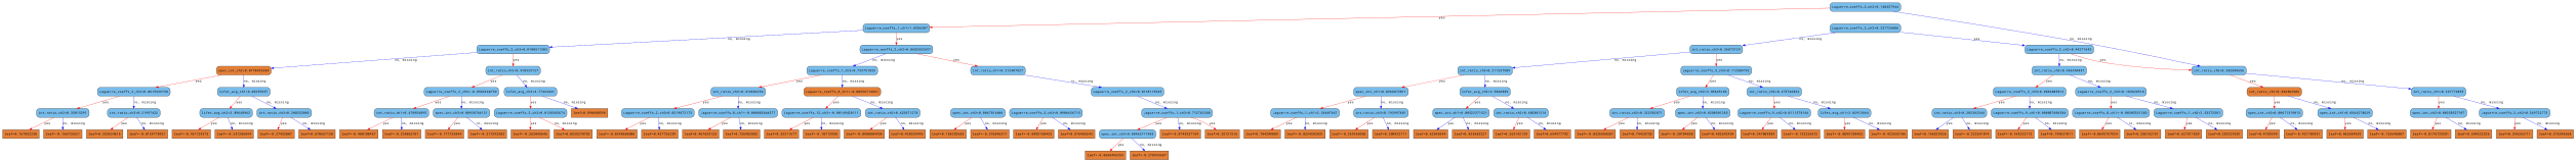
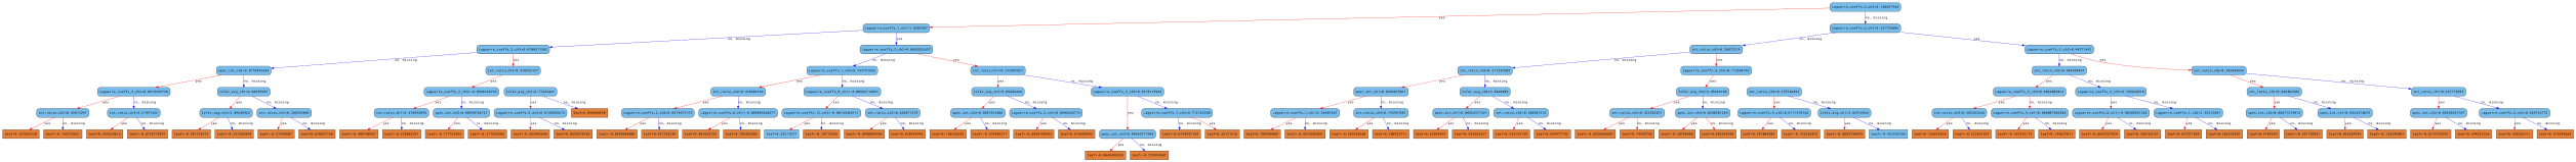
  digraph {
    fontname="Roboto Mono"
    rankdir=TB
    node [fillcolor="#e48038" fontname="Roboto Mono" shape=box style=filled]
    edge [color="#0000FF" fontname="Roboto Mono"]
    n1 [fillcolor="#78bceb" height=0.5 label="Laguerre_coeffs_2_ch2<0.148457944" style="filled, rounded" width=3.1076]
    n2 [fillcolor="#78bceb" height=0.5 label="Laguerre_coeffs_1_ch1<1.0356307" style="filled, rounded" width=2.9201]
    n3 [fillcolor="#78bceb" height=0.5 label="Laguerre_coeffs_2_ch2<0.231726006" style="filled, rounded" width=3.1076]
    n4 [fillcolor="#78bceb" height=0.5 label="Laguerre_coeffs_2_ch2<0.0683552697" style="filled, rounded" width=3.2014]
    n5 [fillcolor="#78bceb" height=0.5 label="Laguerre_coeffs_2_ch3<0.0100511303" style="filled, rounded" width=3.2014]
    n6 [fillcolor="#78bceb" height=0.5 label="Laguerre_coeffs_3_ch2<0.44271642" style="filled, rounded" width=3.0139]
    n7 [fillcolor="#78bceb" height=0.5 label="int_ratio_ch2<0.36873129" style="filled, rounded" width=2.2326]
    n8 [fillcolor="#78bceb" height=0.5 label="int_ratio_ch1<0.212407827" style="filled, rounded" width=2.3264]
    n9 [fillcolor="#78bceb" height=0.5 label="Laguerre_coeffs_1_ch3<0.733751833" style="filled, rounded" width=3.1076]
    n10 [fillcolor="#78bceb" height=0.5 label="int_ratio_ch2<0.510329127" style="filled, rounded" width=2.3264]
-   n11 [height=0.5 label="spec_int_ch2<0.0178492684" style="filled, rounded" width=2.4097]
+   n11 [fillcolor="#78bceb" height=0.5 label="spec_int_ch2<0.0178492684" style="filled, rounded" width=2.4097]
    n12 [fillcolor="#78bceb" height=0.5 label="int_ratio_ch2<0.382045656" style="filled, rounded" width=2.3264]
    n13 [fillcolor="#78bceb" height=0.5 label="int_ratio_ch2<0.466954857" style="filled, rounded" width=2.3264]
    n14 [fillcolor="#78bceb" height=0.5 label="Laguerre_coeffs_5_ch3<0.112509742" style="filled, rounded" width=3.1076]
    n15 [fillcolor="#78bceb" height=0.5 label="int_ratio_ch3<0.211337909" style="filled, rounded" width=2.3264]
+   n16 [fillcolor="#78bceb" height=0.5 label="lifet_avg_ch3<5.09984446" style="filled, rounded" width=2.2639]
    n17 [fillcolor="#78bceb" height=0.5 label="Laguerre_coeffs_2_ch3<0.0118115945" style="filled, rounded" width=3.2014]
    n18 [fillcolor="#78bceb" height=0.5 label="int_ratio_ch2<0.416602254" style="filled, rounded" width=2.3264]
-   n19 [height=0.5 label="Laguerre_coeffs_8_ch1<-0.00536714261" style="filled, rounded" width=3.3576]
+   n19 [fillcolor="#78bceb" height=0.5 label="Laguerre_coeffs_8_ch1<-0.00536714261" style="filled, rounded" width=3.3576]
    n20 [fillcolor="#78bceb" height=0.5 label="Laguerre_coeffs_2_ch3<-0.0563240759" style="filled, rounded" width=3.2639]
    n21 [fillcolor="#78bceb" height=0.5 label="lifet_avg_ch3<4.77424431" style="filled, rounded" width=2.2639]
    n22 [fillcolor="#78bceb" height=0.5 label="Laguerre_coeffs_2_ch2<0.0615929738" style="filled, rounded" width=3.2014]
    n23 [fillcolor="#78bceb" height=0.5 label="lifet_avg_ch1<4.60255957" style="filled, rounded" width=2.2639]
-   n24 [height=0.5 label="int_ratio_ch1<0.366562903" style="filled, rounded" width=2.3264]
+   n24 [fillcolor="#78bceb" height=0.5 label="int_ratio_ch1<0.366562903" style="filled, rounded" width=2.3264]
    n25 [fillcolor="#78bceb" height=0.5 label="int_ratio_ch1<0.297772855" style="filled, rounded" width=2.3264]
    n26 [fillcolor="#78bceb" height=0.5 label="Laguerre_coeffs_2_ch3<0.0866085812" style="filled, rounded" width=3.2014]
    n27 [fillcolor="#78bceb" height=0.5 label="Laguerre_coeffs_2_ch2<0.183626518" style="filled, rounded" width=3.1076]
    n28 [fillcolor="#78bceb" height=0.5 label="lifet_avg_ch2<3.85645103" style="filled, rounded" width=2.2639]
    n29 [fillcolor="#78bceb" height=0.5 label="int_ratio_ch3<0.275746822" style="filled, rounded" width=2.3264]
    n30 [fillcolor="#78bceb" height=0.5 label="spec_int_ch1<0.0266872011" style="filled, rounded" width=2.4097]
    n31 [fillcolor="#78bceb" height=0.5 label="lifet_avg_ch2<3.5846889" style="filled, rounded" width=2.1701]
    n32 [fillcolor="#78bceb" height=0.5 label="spec_int_ch3<0.0047816406" style="filled, rounded" width=2.4097]
    n33 [fillcolor="#78bceb" height=0.5 label="Laguerre_coeffs_3_ch3<0.0906636715" style="filled, rounded" width=3.2014]
    n34 [fillcolor="#78bceb" height=0.5 label="spec_int_ch3<0.00465711905" style="filled, rounded" width=2.5035]
    n35 [fillcolor="#78bceb" height=0.5 label="Laguerre_coeffs_1_ch3<0.712742388" style="filled, rounded" width=3.1076]
    n36 [fillcolor="#78bceb" height=0.5 label="Laguerre_coeffs_2_ch3<0.0219672173" style="filled, rounded" width=3.2014]
    n37 [fillcolor="#78bceb" height=0.5 label="Laguerre_coeffs_8_ch1<-0.000885444577" style="filled, rounded" width=3.4514]
    n38 [fillcolor="#78bceb" height=0.5 label="Laguerre_coeffs_12_ch3<-0.00149428111" style="filled, rounded" width=3.4514]
    n39 [fillcolor="#78bceb" height=0.5 label="int_ratio_ch2<0.422071278" style="filled, rounded" width=2.3264]
    n40 [fillcolor="#78bceb" height=0.5 label="int_ratio_ch1<0.470954895" style="filled, rounded" width=2.3264]
    n41 [fillcolor="#78bceb" height=0.5 label="spec_int_ch3<0.00938764121" style="filled, rounded" width=2.5035]
    n42 [fillcolor="#78bceb" height=0.5 label="Laguerre_coeffs_2_ch2<0.0138565674" style="filled, rounded" width=3.2014]
    n43 [height=0.5 label="leaf=0.890688598" width=1.6076]
    n44 [fillcolor="#78bceb" height=0.5 label="int_ratio_ch2<0.35015291" style="filled, rounded" width=2.2326]
    n45 [fillcolor="#78bceb" height=0.5 label="int_ratio_ch3<0.21997422" style="filled, rounded" width=2.2326]
    n46 [fillcolor="#78bceb" height=0.5 label="lifet_avg_ch2<3.89648962" style="filled, rounded" width=2.2639]
    n47 [fillcolor="#78bceb" height=0.5 label="int_ratio_ch3<0.208552003" style="filled, rounded" width=2.3264]
    n48 [height=0.5 label="leaf=0.186352685" width=1.6076]
    n49 [height=0.5 label="leaf=-0.310546517" width=1.6701]
    n50 [height=0.5 label="leaf=-0.0895150453" width=1.7639]
    n51 [height=0.5 label="leaf=0.816485643" width=1.6076]
    n52 [height=0.5 label="leaf=-0.0665456355" width=1.7639]
    n53 [height=0.5 label="leaf=-0.278993607" width=1.6701]
    n54 [height=0.5 label="leaf=0.25121516" width=1.5139]
    n55 [height=0.5 label="leaf=-0.0745937154" width=1.7639]
    n56 [height=0.5 label="leaf=-0.0340606086" width=1.7639]
    n57 [height=0.5 label="leaf=0.437726259" width=1.6076]
    n58 [height=0.5 label="leaf=0.467635125" width=1.6076]
    n59 [height=0.5 label="leaf=0.736982882" width=1.6076]
-   n60 [height=0.5 label="leaf=0.33311677" width=1.5139]
+   n60 [fillcolor="#78bceb" height=0.5 label="leaf=0.33311677" width=1.5139]
    n61 [height=0.5 label="leaf=-0.10713958" width=1.5764]
    n62 [height=0.5 label="leaf=-0.0980884954" width=1.7639]
    n63 [height=0.5 label="leaf=0.420559943" width=1.6076]
    n64 [height=0.5 label="leaf=-0.400108457" width=1.6701]
    n65 [height=0.5 label="leaf=-0.230862767" width=1.6701]
    n66 [height=0.5 label="leaf=-0.177733094" width=1.6701]
    n67 [height=0.5 label="leaf=-0.317393303" width=1.6701]
    n68 [height=0.5 label="leaf=-0.362045646" width=1.6701]
    n69 [height=0.5 label="leaf=0.0535370782" width=1.7014]
    n70 [height=0.5 label="leaf=0.167852238" width=1.6076]
    n71 [height=0.5 label="leaf=-0.166725621" width=1.6701]
    n72 [height=0.5 label="leaf=0.355624616" width=1.6076]
    n73 [height=0.5 label="leaf=-0.0159770921" width=1.7639]
    n74 [height=0.5 label="leaf=-0.101129375" width=1.6701]
    n75 [height=0.5 label="leaf=-0.251286894" width=1.6701]
    n76 [height=0.5 label="leaf=-0.27453807" width=1.5764]
    n77 [height=0.5 label="leaf=0.670657158" width=1.6076]
    n78 [fillcolor="#78bceb" height=0.5 label="spec_int_ch3<0.00671519013" style="filled, rounded" width=2.5035]
    n79 [fillcolor="#78bceb" height=0.5 label="spec_int_ch1<0.0364278629" style="filled, rounded" width=2.4097]
    n80 [fillcolor="#78bceb" height=0.5 label="spec_int_ch2<0.00358527107" style="filled, rounded" width=2.5035]
    n81 [fillcolor="#78bceb" height=0.5 label="Laguerre_coeffs_3_ch2<0.349722773" style="filled, rounded" width=3.1076]
    n82 [fillcolor="#78bceb" height=0.5 label="int_ratio_ch3<0.202362344" style="filled, rounded" width=2.3264]
    n83 [fillcolor="#78bceb" height=0.5 label="Laguerre_coeffs_9_ch1<0.000887606584" style="filled, rounded" width=3.3889]
    n84 [fillcolor="#78bceb" height=0.5 label="Laguerre_coeffs_8_ch1<-0.00305531383" style="filled, rounded" width=3.3576]
    n85 [fillcolor="#78bceb" height=0.5 label="Laguerre_coeffs_1_ch2<2.53272581" style="filled, rounded" width=3.0139]
    n86 [fillcolor="#78bceb" height=0.5 label="int_ratio_ch2<0.322582871" style="filled, rounded" width=2.3264]
    n87 [fillcolor="#78bceb" height=0.5 label="spec_int_ch3<0.0280501265" style="filled, rounded" width=2.4097]
    n88 [fillcolor="#78bceb" height=0.5 label="Laguerre_coeffs_9_ch2<0.0111578144" style="filled, rounded" width=3.2014]
    n89 [fillcolor="#78bceb" height=0.5 label="lifet_avg_ch1<3.02912664" style="filled, rounded" width=2.2639]
    n90 [fillcolor="#78bceb" height=0.5 label="Laguerre_coeffs_1_ch1<2.36607647" style="filled, rounded" width=3.0139]
    n91 [fillcolor="#78bceb" height=0.5 label="int_ratio_ch3<0.193997681" style="filled, rounded" width=2.3264]
    n92 [fillcolor="#78bceb" height=0.5 label="spec_int_ch1<0.00522371521" style="filled, rounded" width=2.5035]
    n93 [fillcolor="#78bceb" height=0.5 label="int_ratio_ch2<0.402801216" style="filled, rounded" width=2.3264]
    n94 [height=0.5 label="leaf=0.4789249" width=1.4201]
    n95 [height=0.5 label="leaf=-0.421702951" width=1.6701]
    n96 [height=0.5 label="leaf=0.462684959" width=1.6076]
    n97 [height=0.5 label="leaf=-0.152645007" width=1.6701]
    n98 [height=0.5 label="leaf=-0.0176729281" width=1.7639]
    n99 [height=0.5 label="leaf=0.694322526" width=1.6076]
    n100 [height=0.5 label="leaf=0.596263111" width=1.6076]
    n101 [height=0.5 label="leaf=0.376248568" width=1.6076]
    n102 [height=0.5 label="leaf=0.166529536" width=1.6076]
    n103 [height=0.5 label="leaf=-0.222691014" width=1.6701]
    n104 [height=0.5 label="leaf=-0.169233173" width=1.6701]
    n105 [height=0.5 label="leaf=0.199637011" width=1.6076]
    n106 [height=0.5 label="leaf=-0.0695767924" width=1.7639]
    n107 [height=0.5 label="leaf=0.286163151" width=1.6076]
    n108 [height=0.5 label="leaf=0.627511859" width=1.6076]
    n109 [height=0.5 label="leaf=0.283229381" width=1.6076]
    n110 [height=0.5 label="leaf=-0.0326560587" width=1.7639]
    n111 [height=0.5 label="leaf=0.74428755" width=1.5139]
    n112 [height=0.5 label="leaf=-0.20704858" width=1.5764]
    n113 [height=0.5 label="leaf=0.482693434" width=1.6076]
    n114 [height=0.5 label="leaf=0.347069889" width=1.6076]
    n115 [height=0.5 label="leaf=-0.133226812" width=1.6701]
    n116 [height=0.5 label="leaf=-0.0895150453" width=1.7639]
-   n117 [height=0.5 label="leaf=-0.422655106" width=1.6701]
+   n117 [fillcolor="#78bceb" height=0.5 label="leaf=-0.422655106" width=1.6701]
    n118 [height=0.5 label="leaf=0.704209089" width=1.6076]
    n119 [height=0.5 label="leaf=-0.0334582031" width=1.7639]
    n120 [height=0.5 label="leaf=-0.269260556" width=1.6701]
    n121 [height=0.5 label="leaf=0.280922711" width=1.6076]
    n122 [height=0.5 label="leaf=0.62695694" width=1.5139]
    n123 [height=0.5 label="leaf=0.835683227" width=1.6076]
    n124 [height=0.5 label="leaf=0.263142139" width=1.6076]
    n125 [height=0.5 label="leaf=0.654977792" width=1.6076]
    n1 -> n2 [color="#FF0000" label=yes]
-   n1 -> n12 [label="no, missing"]
-   n2 -> n4 [color="#FF0000" label=yes]
+   n1 -> n3 [label="no, missing"]
+   n2 -> n4 [label=yes]
    n2 -> n5 [label="no, missing"]
    n3 -> n6 [label=yes]
    n3 -> n7 [label="no, missing"]
    n4 -> n8 [color="#FF0000" label=yes]
    n4 -> n9 [label="no, missing"]
    n5 -> n10 [color="#FF0000" label=yes]
    n5 -> n11 [label="no, missing"]
    n6 -> n12 [color="#FF0000" label=yes]
    n6 -> n13 [label="no, missing"]
    n7 -> n14 [color="#FF0000" label=yes]
    n7 -> n15 [label="no, missing"]
+   n8 -> n16 [color="#FF0000" label=yes]
    n8 -> n17 [label="no, missing"]
    n9 -> n18 [color="#FF0000" label=yes]
    n9 -> n19 [label="no, missing"]
    n10 -> n20 [color="#FF0000" label=yes]
-   n10 -> n21 [label="no, missing"]
    n11 -> n22 [color="#FF0000" label=yes]
    n11 -> n23 [label="no, missing"]
    n12 -> n24 [color="#FF0000" label=yes]
    n12 -> n25 [label="no, missing"]
    n13 -> n26 [color="#FF0000" label=yes]
    n13 -> n27 [label="no, missing"]
    n14 -> n28 [color="#FF0000" label=yes]
-   n14 -> n29 [label="no, missing"]
    n15 -> n30 [color="#FF0000" label=yes]
    n15 -> n31 [label="no, missing"]
-   n35 -> n34 [color="#FF0000" label=yes]
+   n16 -> n32 [color="#FF0000" label=yes]
+   n16 -> n33 [label="no, missing"]
+   n17 -> n34 [color="#FF0000" label=yes]
    n17 -> n35 [label="no, missing"]
    n18 -> n36 [color="#FF0000" label=yes]
    n18 -> n37 [label="no, missing"]
    n19 -> n38 [color="#FF0000" label=yes]
    n19 -> n39 [label="no, missing"]
    n20 -> n40 [color="#FF0000" label=yes]
    n20 -> n41 [label="no, missing"]
    n21 -> n42 [color="#FF0000" label=yes]
    n21 -> n43 [label="no, missing"]
    n22 -> n44 [color="#FF0000" label=yes]
    n22 -> n45 [label="no, missing"]
    n23 -> n46 [color="#FF0000" label=yes]
    n23 -> n47 [label="no, missing"]
    n24 -> n78 [color="#FF0000" label=yes]
    n24 -> n79 [label="no, missing"]
    n25 -> n80 [color="#FF0000" label=yes]
    n25 -> n81 [label="no, missing"]
    n26 -> n82 [color="#FF0000" label=yes]
-   n26 -> n83 [label="no, missing"]
+   n26 -> n83 [color="#FF0000" label="no, missing"]
    n27 -> n84 [color="#FF0000" label=yes]
    n27 -> n85 [label="no, missing"]
    n28 -> n86 [color="#FF0000" label=yes]
    n28 -> n87 [label="no, missing"]
    n29 -> n88 [color="#FF0000" label=yes]
    n29 -> n89 [label="no, missing"]
    n30 -> n90 [color="#FF0000" label=yes]
    n30 -> n91 [label="no, missing"]
    n31 -> n92 [color="#FF0000" label=yes]
    n31 -> n93 [label="no, missing"]
    n32 -> n48 [color="#FF0000" label=yes]
    n32 -> n49 [label="no, missing"]
    n33 -> n50 [color="#FF0000" label=yes]
    n33 -> n51 [label="no, missing"]
    n34 -> n52 [color="#FF0000" label=yes]
    n34 -> n53 [label="no, missing"]
    n35 -> n54 [color="#FF0000" label=yes]
    n35 -> n55 [label="no, missing"]
    n36 -> n56 [color="#FF0000" label=yes]
    n36 -> n57 [label="no, missing"]
    n37 -> n58 [color="#FF0000" label=yes]
    n37 -> n59 [label="no, missing"]
    n38 -> n60 [color="#FF0000" label=yes]
    n38 -> n61 [label="no, missing"]
    n39 -> n62 [color="#FF0000" label=yes]
    n39 -> n63 [label="no, missing"]
    n40 -> n64 [color="#FF0000" label=yes]
    n40 -> n65 [label="no, missing"]
    n41 -> n66 [color="#FF0000" label=yes]
    n41 -> n67 [label="no, missing"]
    n42 -> n68 [color="#FF0000" label=yes]
-   n42 -> n69 [color="#FF0000" label="no, missing"]
+   n42 -> n69 [label="no, missing"]
    n44 -> n70 [color="#FF0000" label=yes]
    n44 -> n71 [label="no, missing"]
    n45 -> n72 [color="#FF0000" label=yes]
    n45 -> n73 [label="no, missing"]
    n46 -> n74 [color="#FF0000" label=yes]
    n46 -> n75 [label="no, missing"]
    n47 -> n76 [color="#FF0000" label=yes]
    n47 -> n77 [label="no, missing"]
    n78 -> n94 [color="#FF0000" label=yes]
    n78 -> n95 [label="no, missing"]
    n79 -> n96 [color="#FF0000" label=yes]
    n79 -> n97 [label="no, missing"]
    n80 -> n98 [color="#FF0000" label=yes]
    n80 -> n99 [label="no, missing"]
    n81 -> n100 [color="#FF0000" label=yes]
    n81 -> n101 [label="no, missing"]
-   n82 -> n102 [label=yes]
+   n82 -> n102 [color="#FF0000" label=yes]
    n82 -> n103 [label="no, missing"]
    n83 -> n104 [color="#FF0000" label=yes]
    n83 -> n105 [label="no, missing"]
    n84 -> n106 [color="#FF0000" label=yes]
    n84 -> n107 [label="no, missing"]
    n85 -> n108 [color="#FF0000" label=yes]
    n85 -> n109 [label="no, missing"]
    n86 -> n110 [color="#FF0000" label=yes]
-   n86 -> n111 [label="no, missing"]
+   n86 -> n111 [color="#FF0000" label="no, missing"]
    n87 -> n112 [color="#FF0000" label=yes]
-   n87 -> n113 [label="no, missing"]
+   n87 -> n113 [color="#FF0000" label="no, missing"]
    n88 -> n114 [color="#FF0000" label=yes]
    n88 -> n115 [label="no, missing"]
    n89 -> n116 [color="#FF0000" label=yes]
    n89 -> n117 [label="no, missing"]
    n90 -> n118 [color="#FF0000" label=yes]
    n90 -> n119 [label="no, missing"]
    n91 -> n120 [color="#FF0000" label=yes]
    n91 -> n121 [label="no, missing"]
-   n92 -> n122 [label=yes]
+   n92 -> n122 [color="#FF0000" label=yes]
    n92 -> n123 [label="no, missing"]
    n93 -> n124 [color="#FF0000" label=yes]
    n93 -> n125 [label="no, missing"]
  }
